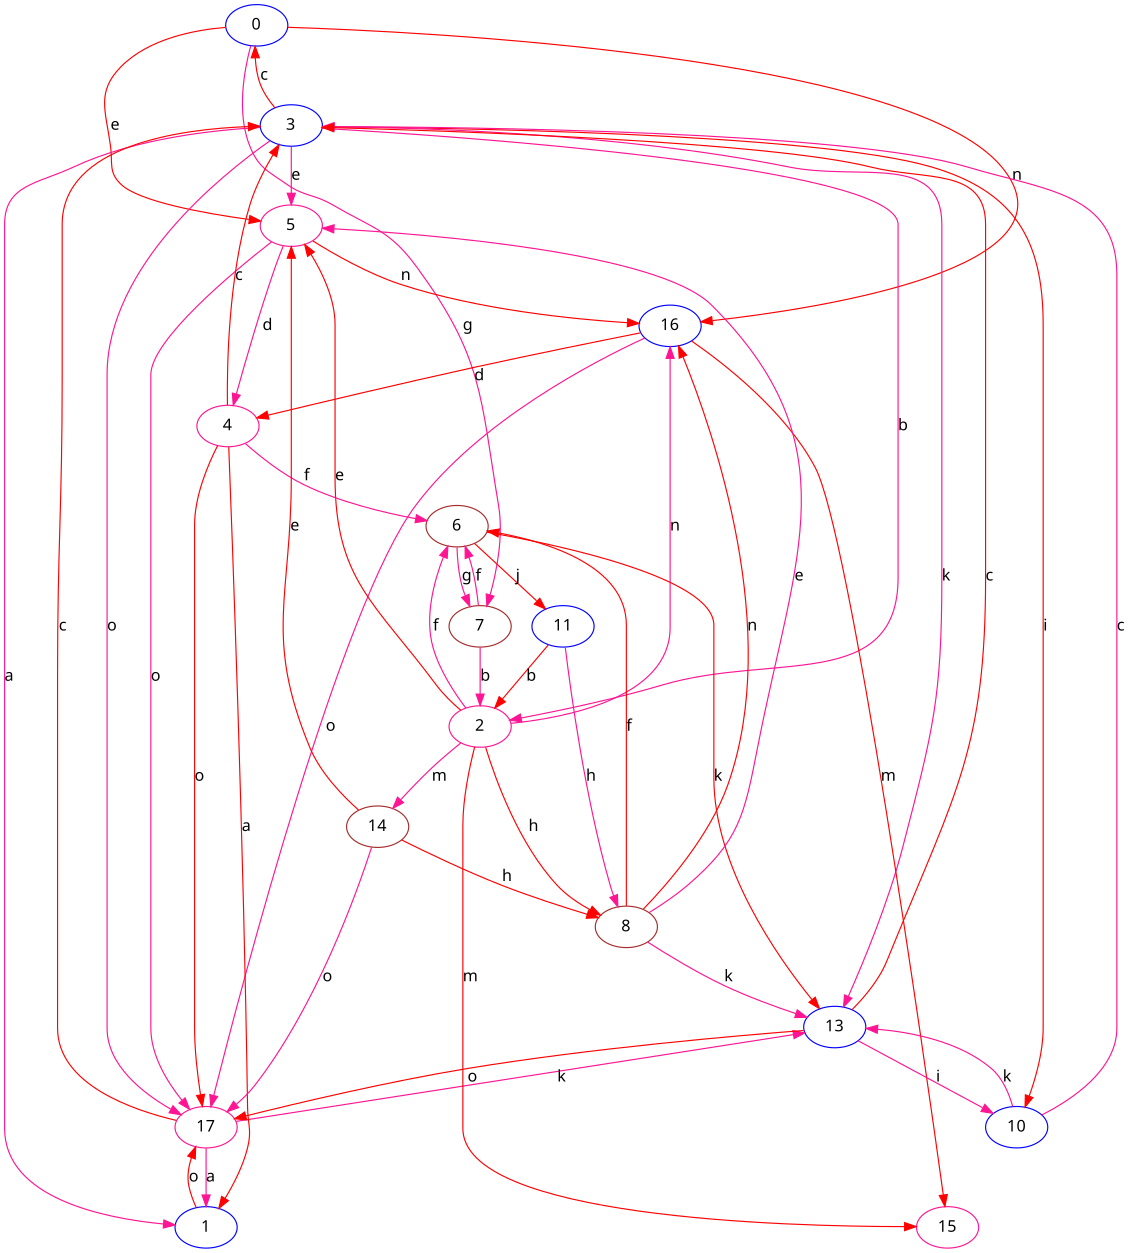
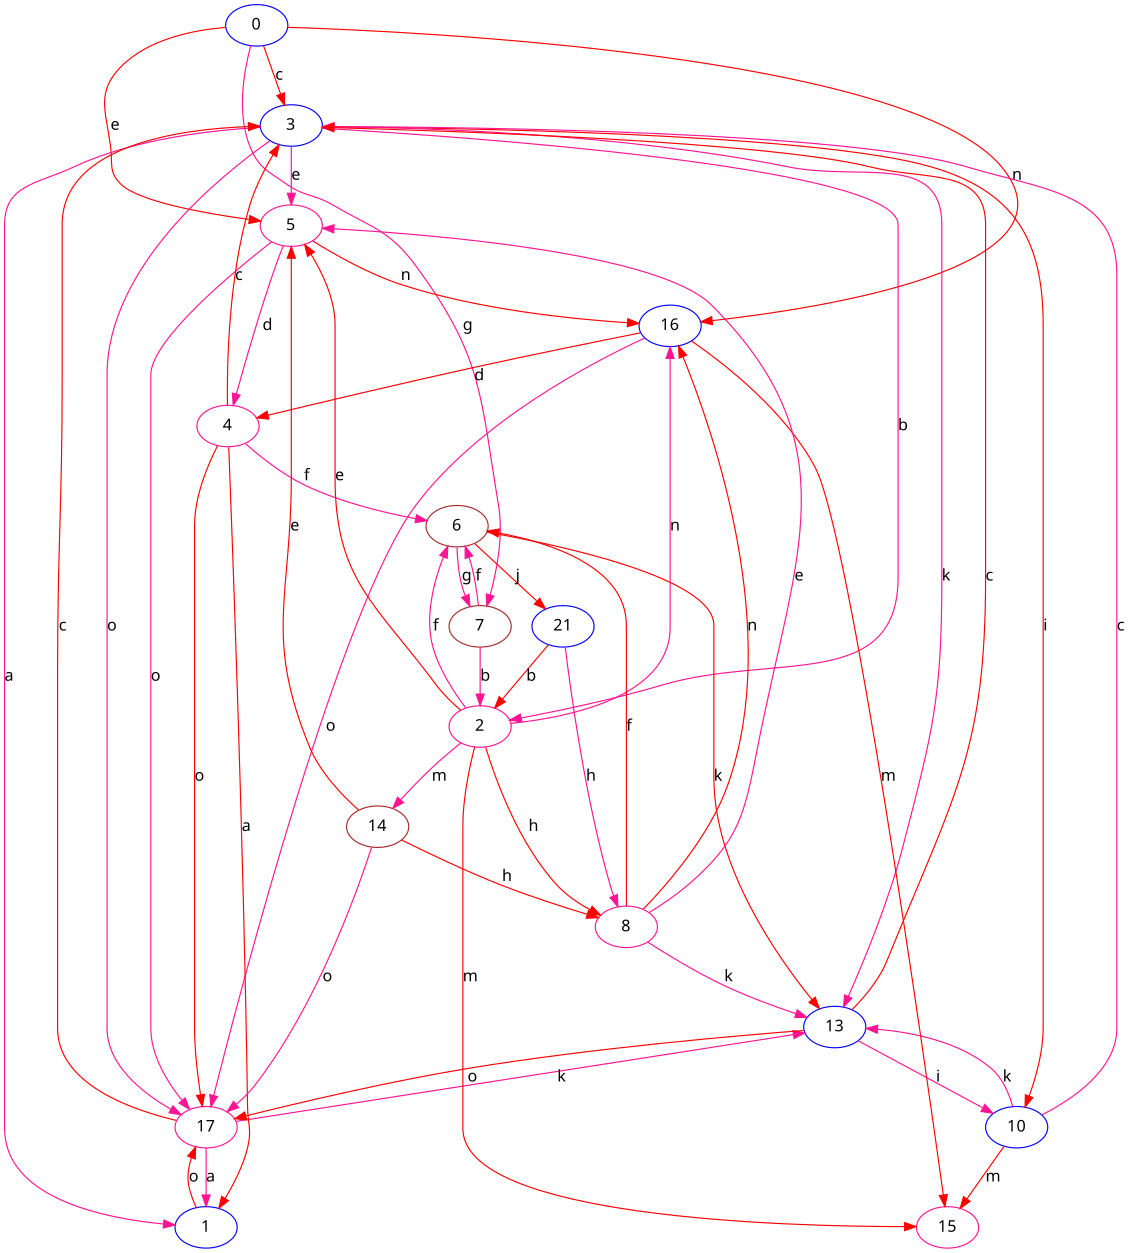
  strict digraph {
    fontname="Noto Sans"
    node [color=blue fontname="Noto Sans"]
    edge [color=red fontname="Noto Sans"]
    0
    3
    5 [color=deeppink]
    7 [color=brown]
    16
    1
    17 [color=deeppink]
    2 [color=deeppink]
    10
    13
    4 [color=deeppink]
    6 [color=brown]
    15 [color=deeppink]
-   8 [color=brown]
+   8 [color=deeppink]
    14 [color=brown]
-   11
-   3 -> 0 [label=c]
+   11 [label=21]
+   0 -> 3 [label=c]
    0 -> 5 [label=e]
    0 -> 7 [color=deeppink label=g]
    0 -> 16 [label=n]
    3 -> 5 [color=deeppink label=e]
    3 -> 1 [color=deeppink label=a]
    3 -> 17 [color=deeppink label=o]
    3 -> 2 [color=deeppink label=b]
    3 -> 10 [label=i]
    3 -> 13 [color=deeppink label=k]
    5 -> 16 [label=n]
    5 -> 17 [color=deeppink label=o]
    5 -> 4 [color=deeppink label=d]
    7 -> 2 [color=deeppink label=b]
    7 -> 6 [color=deeppink label=f]
    16 -> 17 [color=deeppink label=o]
    16 -> 4 [label=d]
    16 -> 15 [label=m]
    1 -> 17 [label=o]
    17 -> 3 [label=c]
    17 -> 1 [color=deeppink label=a]
    17 -> 13 [color=deeppink label=k]
    2 -> 5 [label=e]
    2 -> 16 [color=deeppink label=n]
    2 -> 6 [color=deeppink label=f]
    2 -> 15 [label=m]
    2 -> 8 [label=h]
    2 -> 14 [color=deeppink label=m]
    10 -> 3 [color=deeppink label=c]
    10 -> 13 [color=deeppink label=k]
+   10 -> 15 [label=m]
    13 -> 3 [label=c]
    13 -> 17 [label=o]
    13 -> 10 [color=deeppink label=i]
    4 -> 3 [label=c]
    4 -> 1 [label=a]
    4 -> 17 [label=o]
    4 -> 6 [color=deeppink label=f]
    6 -> 7 [color=deeppink label=g]
    6 -> 13 [label=k]
    6 -> 11 [label=j]
    8 -> 5 [color=deeppink label=e]
    8 -> 16 [label=n]
    8 -> 13 [color=deeppink label=k]
    8 -> 6 [label=f]
    14 -> 5 [label=e]
    14 -> 17 [color=deeppink label=o]
    14 -> 8 [label=h]
    11 -> 2 [label=b]
    11 -> 8 [color=deeppink label=h]
  }
